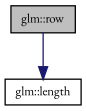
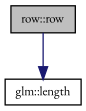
  digraph {
    rankdir=TB
    fontname="EB Garamond"
    node [color=black fontname="EB Garamond" fontsize=10 shape=record style=filled]
-   n1 [fillcolor=grey75 fontcolor=black height=0.2 label="glm::row" width=0.4]
+   n1 [fillcolor=grey75 fontcolor=black height=0.2 label="row::row" width=0.4]
    n2 [fillcolor=white height=0.2 label="glm::length" width=0.4]
    n1 -> n2 [color=midnightblue fontname="EB Garamond" fontsize=10 labelfontname=Helvetica labelfontsize=10 style=solid]
  }
